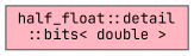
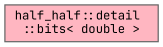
  digraph {
    rankdir=LR
    fontname="JetBrains Mono"
-   n1 [color=gray40 fillcolor=lightpink fontname="JetBrains Mono" fontsize=10 height=0.2 label="half_float::detail\l::bits\< double \>" shape=box style=filled width=0.4]
+   n1 [color=gray40 fillcolor=lightpink fontname="JetBrains Mono" fontsize=10 height=0.2 label="half_half::detail\l::bits\< double \>" shape=box style=filled width=0.4]
  }
